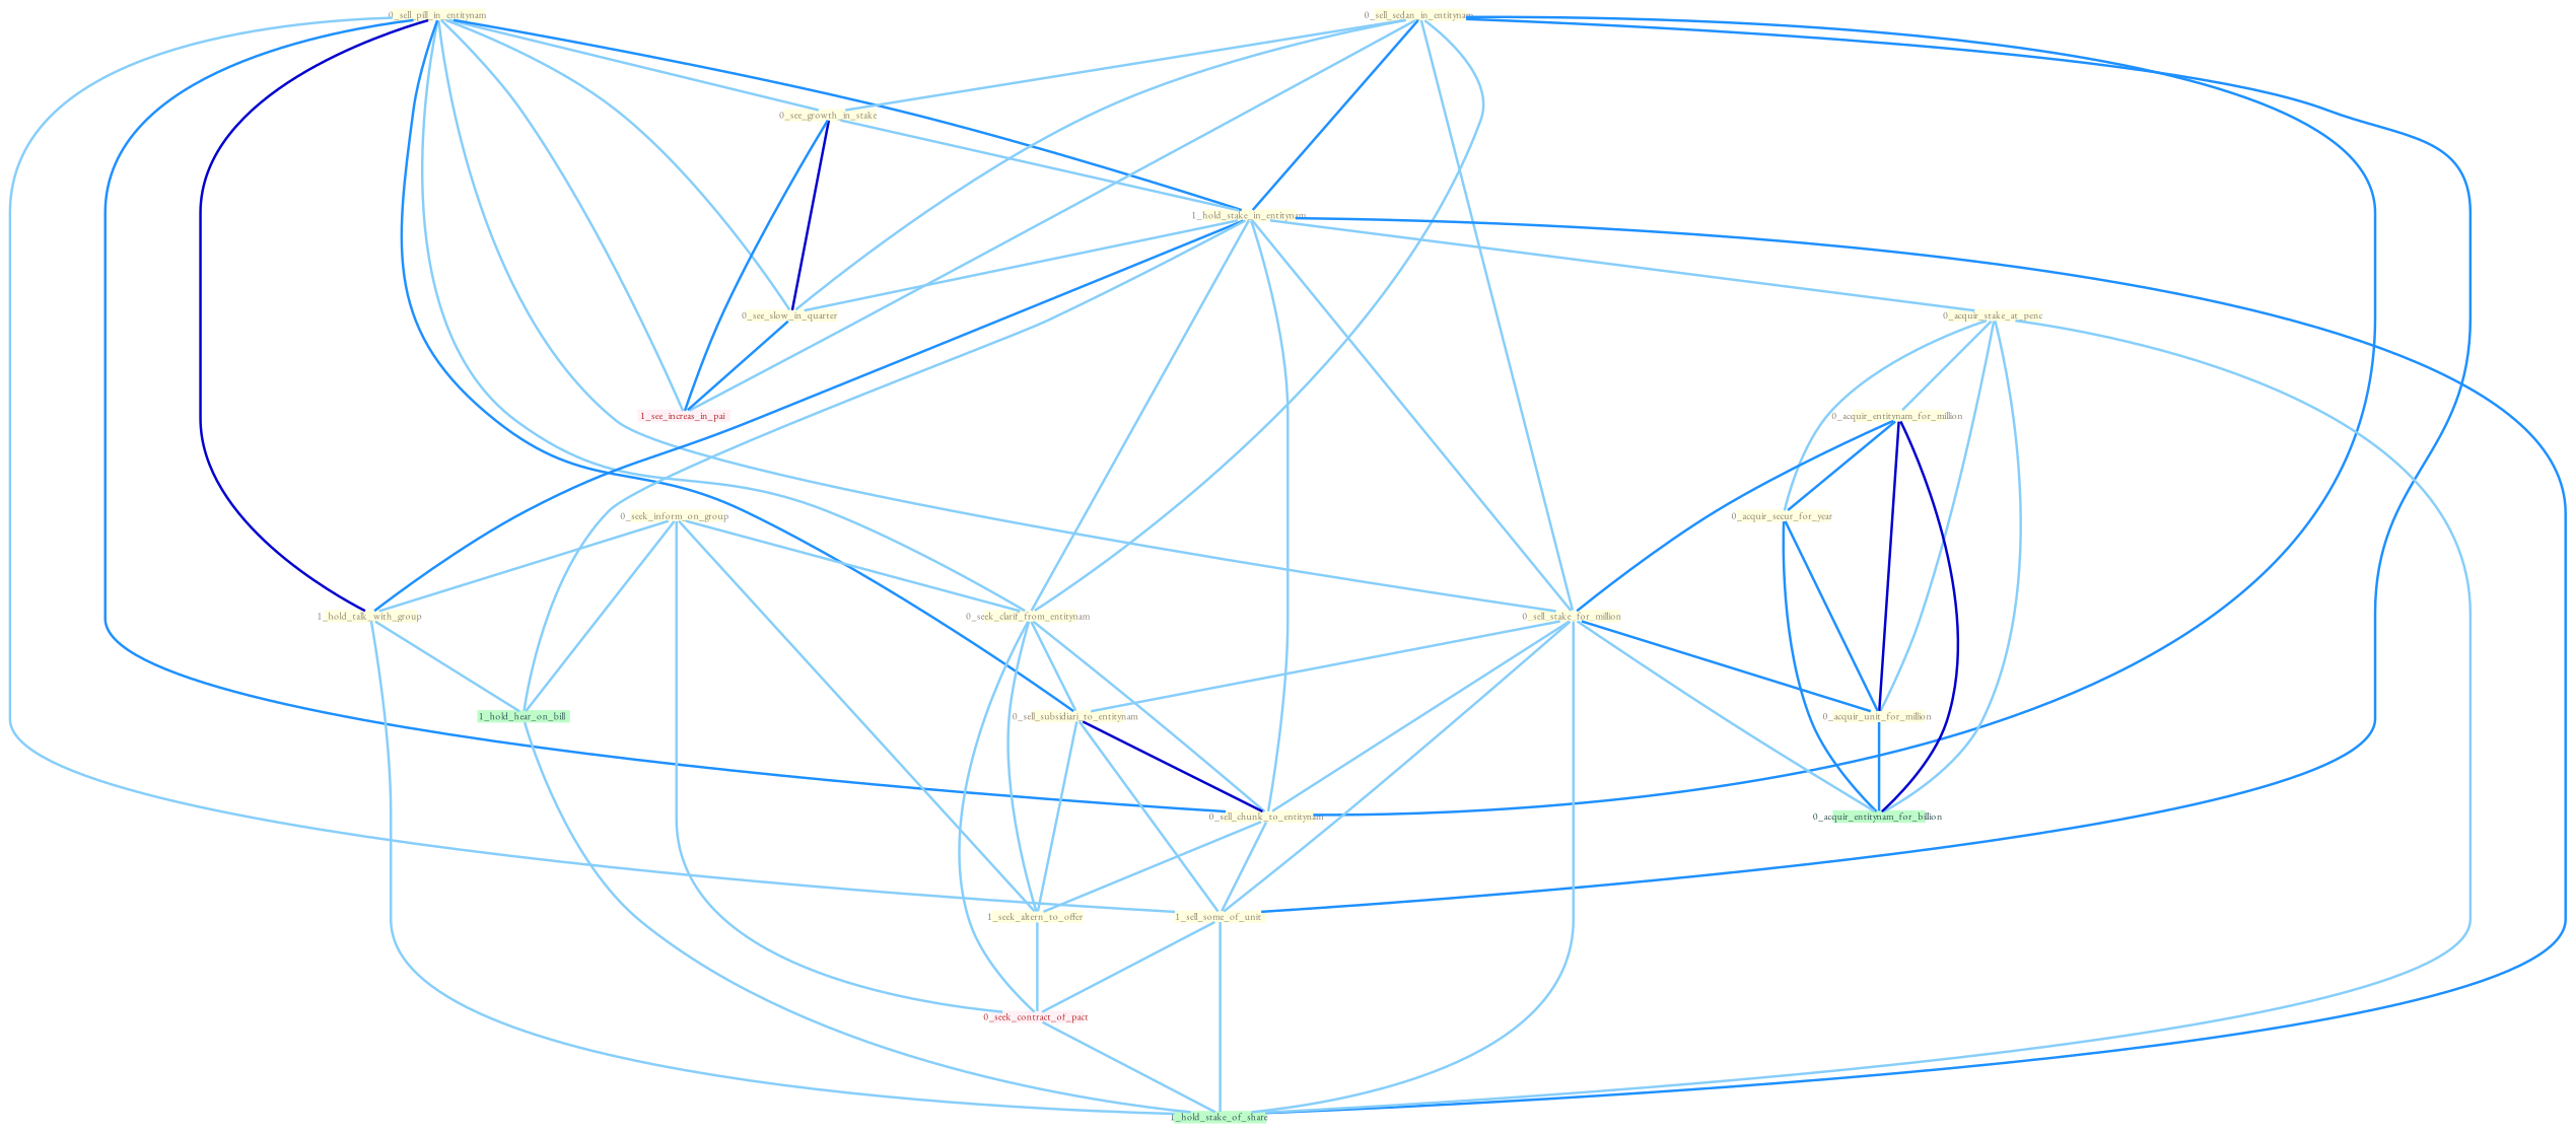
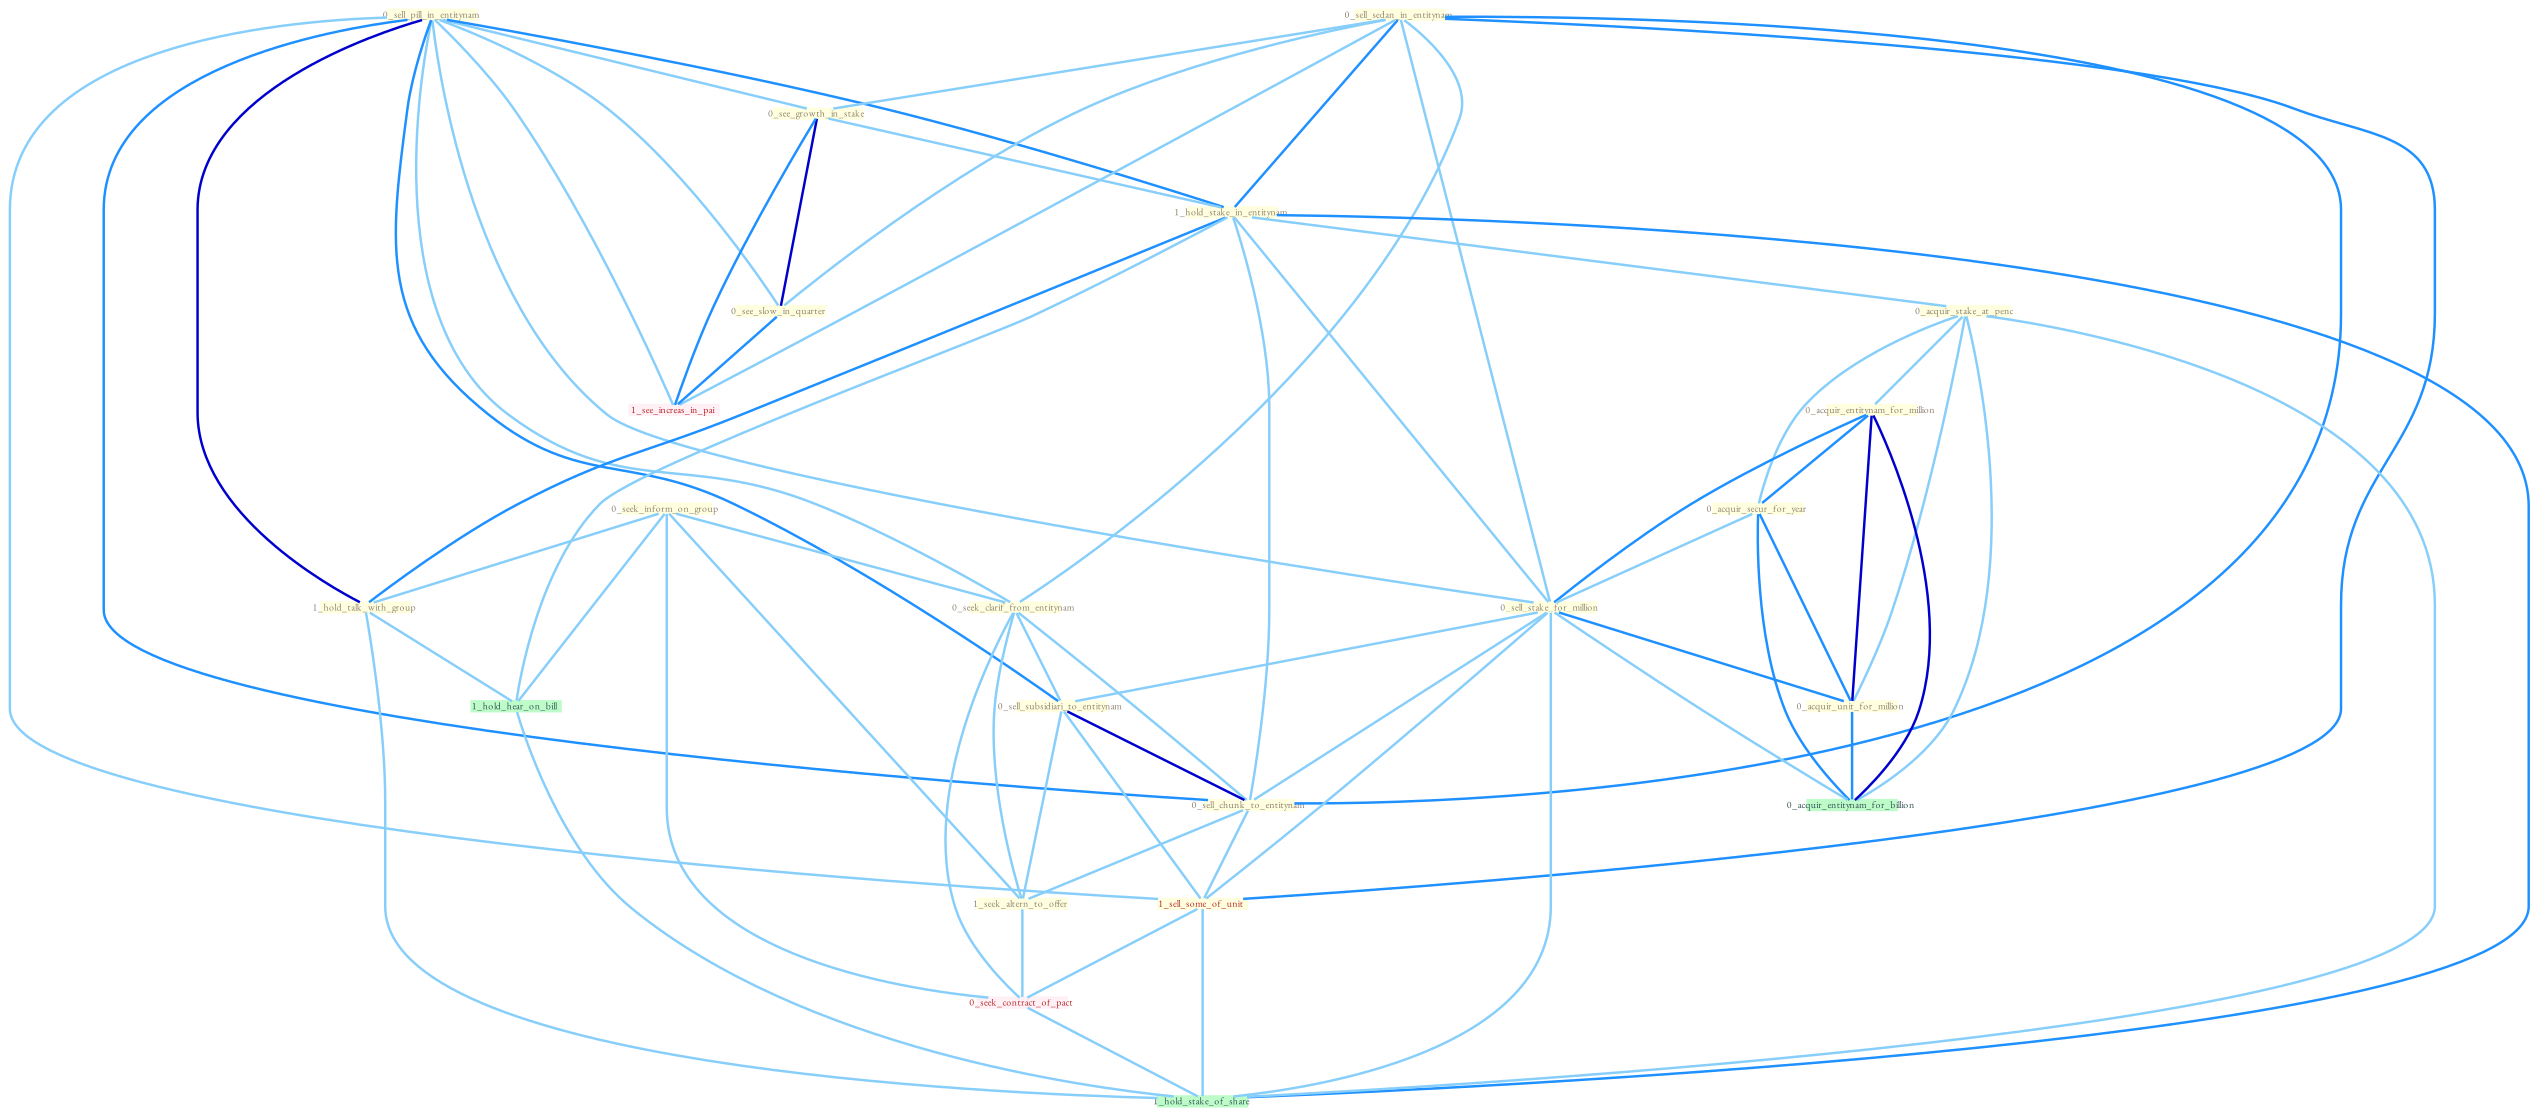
  graph {
    fontname="EB Garamond"
    node [color="#ffffe0" fixedsize=true fontcolor="#8b7d6b" fontname="EB Garamond" fontsize=4 shape=polygon style=filled]
    edge [color="#87cefa" fontname="EB Garamond" w=1]
    "0_sell_pill_in_entitynam " [height=.06 width=.5]
    "0_sell_sedan_in_entitynam " [height=.06 width=.5]
    n3 [height=.06 label="0_see_growth_in_stake" width=.5]
    "0_seek_inform_on_group " [height=.06 width=.5]
    "1_hold_stake_in_entitynam " [height=.06 width=.5]
    "1_hold_talk_with_group " [height=.06 width=.5]
    "0_acquir_stake_at_penc " [height=.06 width=.5]
    "0_acquir_entitynam_for_million " [height=.06 width=.5]
    "0_acquir_secur_for_year " [height=.06 width=.5]
    "0_seek_clarif_from_entitynam " [height=.06 width=.5]
    "0_sell_stake_for_million " [height=.06 width=.5]
    "0_sell_subsidiari_to_entitynam " [height=.06 width=.5]
    "0_acquir_unit_for_million " [height=.06 width=.5]
    "0_sell_chunk_to_entitynam " [height=.06 width=.5]
-   "1_sell_some_of_unit " [height=.06 width=.5]
+   "1_sell_some_of_unit " [fontcolor="#b22222" height=.06 width=.5]
    "0_see_slow_in_quarter " [height=.06 width=.5]
    "1_seek_altern_to_offer " [height=.06 width=.5]
    "0_seek_contract_of_pact " [color="#fff0f5" fontcolor="#b22222" height=.06 width=.5]
    "1_see_increas_in_pai " [color="#fff0f5" fontcolor="#b22222" height=.06 width=.5]
    "1_hold_hear_on_bill " [color="#BDFCC9" fontcolor="#2f4f4f" height=.06 width=.5]
    "1_hold_stake_of_share " [color="#BDFCC9" fontcolor="#2f4f4f" height=.06 width=.5]
    "0_acquir_entitynam_for_billion " [color="#BDFCC9" fontcolor="#2f4f4f" height=.06 width=.5]
    subgraph sub_1 {
      "0_sell_pill_in_entitynam "
      "0_sell_sedan_in_entitynam "
      n3
      "0_seek_inform_on_group "
      "1_hold_stake_in_entitynam "
      "1_hold_talk_with_group "
      "0_acquir_stake_at_penc "
      "0_acquir_entitynam_for_million "
      "0_acquir_secur_for_year "
      "0_seek_clarif_from_entitynam "
      "0_sell_stake_for_million "
      "0_sell_subsidiari_to_entitynam "
      "0_acquir_unit_for_million "
      "0_sell_chunk_to_entitynam "
      "1_sell_some_of_unit "
      "0_see_slow_in_quarter "
      "1_seek_altern_to_offer "
    }
    subgraph sub_2 {
      "0_seek_contract_of_pact "
      "1_see_increas_in_pai "
    }
    "0_sell_pill_in_entitynam " -- n3
    "0_sell_pill_in_entitynam " -- "1_hold_stake_in_entitynam " [color="#1e90ff" w=2]
    "0_sell_pill_in_entitynam " -- "1_hold_talk_with_group " [color="#0000cd" w=3]
    "0_sell_pill_in_entitynam " -- "0_seek_clarif_from_entitynam "
    "0_sell_pill_in_entitynam " -- "0_sell_stake_for_million "
    "0_sell_pill_in_entitynam " -- "0_sell_subsidiari_to_entitynam " [color="#1e90ff" w=2]
    "0_sell_pill_in_entitynam " -- "0_sell_chunk_to_entitynam " [color="#1e90ff" w=2]
    "0_sell_pill_in_entitynam " -- "1_sell_some_of_unit "
    "0_sell_pill_in_entitynam " -- "0_see_slow_in_quarter "
    "0_sell_pill_in_entitynam " -- "1_see_increas_in_pai "
    "0_sell_sedan_in_entitynam " -- n3
    "0_sell_sedan_in_entitynam " -- "1_hold_stake_in_entitynam " [color="#1e90ff" w=2]
    "0_sell_sedan_in_entitynam " -- "0_seek_clarif_from_entitynam "
    "0_sell_sedan_in_entitynam " -- "0_sell_stake_for_million "
    "0_sell_sedan_in_entitynam " -- "0_sell_chunk_to_entitynam " [color="#1e90ff" w=2]
    "0_sell_sedan_in_entitynam " -- "1_sell_some_of_unit " [color="#1e90ff"]
    "0_sell_sedan_in_entitynam " -- "0_see_slow_in_quarter "
    "0_sell_sedan_in_entitynam " -- "1_see_increas_in_pai "
    n3 -- "1_hold_stake_in_entitynam "
    n3 -- "0_see_slow_in_quarter " [color="#0000cd" w=3]
    n3 -- "1_see_increas_in_pai " [color="#1e90ff" w=2]
    "0_seek_inform_on_group " -- "1_hold_talk_with_group "
    "0_seek_inform_on_group " -- "0_seek_clarif_from_entitynam "
    "0_seek_inform_on_group " -- "1_seek_altern_to_offer "
    "0_seek_inform_on_group " -- "0_seek_contract_of_pact "
    "0_seek_inform_on_group " -- "1_hold_hear_on_bill "
    "1_hold_stake_in_entitynam " -- "1_hold_talk_with_group " [color="#1e90ff"]
    "1_hold_stake_in_entitynam " -- "0_acquir_stake_at_penc "
-   "1_hold_stake_in_entitynam " -- "0_seek_clarif_from_entitynam "
    "1_hold_stake_in_entitynam " -- "0_sell_stake_for_million "
    "1_hold_stake_in_entitynam " -- "0_sell_chunk_to_entitynam "
-   "1_hold_stake_in_entitynam " -- "0_see_slow_in_quarter "
    "1_hold_stake_in_entitynam " -- "1_hold_hear_on_bill "
    "1_hold_stake_in_entitynam " -- "1_hold_stake_of_share " [color="#1e90ff" w=2]
    "1_hold_talk_with_group " -- "1_hold_hear_on_bill "
    "1_hold_talk_with_group " -- "1_hold_stake_of_share "
    "0_acquir_stake_at_penc " -- "0_acquir_entitynam_for_million "
    "0_acquir_stake_at_penc " -- "0_acquir_secur_for_year "
    "0_acquir_stake_at_penc " -- "0_acquir_unit_for_million "
    "0_acquir_stake_at_penc " -- "1_hold_stake_of_share "
    "0_acquir_stake_at_penc " -- "0_acquir_entitynam_for_billion "
    "0_acquir_entitynam_for_million " -- "0_acquir_secur_for_year " [color="#1e90ff" w=2]
    "0_acquir_entitynam_for_million " -- "0_sell_stake_for_million " [color="#1e90ff" w=2]
    "0_acquir_entitynam_for_million " -- "0_acquir_unit_for_million " [color="#0000cd" w=3]
    "0_acquir_entitynam_for_million " -- "0_acquir_entitynam_for_billion " [color="#0000cd" w=3]
+   "0_acquir_secur_for_year " -- "0_sell_stake_for_million "
    "0_acquir_secur_for_year " -- "0_acquir_unit_for_million " [color="#1e90ff" w=2]
    "0_acquir_secur_for_year " -- "0_acquir_entitynam_for_billion " [color="#1e90ff" w=2]
    "0_seek_clarif_from_entitynam " -- "0_sell_subsidiari_to_entitynam "
    "0_seek_clarif_from_entitynam " -- "0_sell_chunk_to_entitynam "
    "0_seek_clarif_from_entitynam " -- "1_seek_altern_to_offer "
    "0_seek_clarif_from_entitynam " -- "0_seek_contract_of_pact "
    "0_sell_stake_for_million " -- "0_sell_subsidiari_to_entitynam "
    "0_sell_stake_for_million " -- "0_acquir_unit_for_million " [color="#1e90ff" w=2]
    "0_sell_stake_for_million " -- "0_sell_chunk_to_entitynam "
    "0_sell_stake_for_million " -- "1_sell_some_of_unit "
    "0_sell_stake_for_million " -- "1_hold_stake_of_share "
    "0_sell_stake_for_million " -- "0_acquir_entitynam_for_billion "
    "0_sell_subsidiari_to_entitynam " -- "0_sell_chunk_to_entitynam " [color="#0000cd" w=3]
    "0_sell_subsidiari_to_entitynam " -- "1_sell_some_of_unit "
    "0_sell_subsidiari_to_entitynam " -- "1_seek_altern_to_offer "
    "0_acquir_unit_for_million " -- "0_acquir_entitynam_for_billion " [color="#1e90ff" w=2]
    "0_sell_chunk_to_entitynam " -- "1_sell_some_of_unit "
    "0_sell_chunk_to_entitynam " -- "1_seek_altern_to_offer "
    "1_sell_some_of_unit " -- "0_seek_contract_of_pact "
    "1_sell_some_of_unit " -- "1_hold_stake_of_share "
    "0_see_slow_in_quarter " -- "1_see_increas_in_pai " [color="#1e90ff" w=2]
    "1_seek_altern_to_offer " -- "0_seek_contract_of_pact "
    "0_seek_contract_of_pact " -- "1_hold_stake_of_share "
    "1_hold_hear_on_bill " -- "1_hold_stake_of_share "
  }
